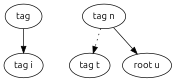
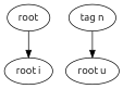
  digraph {
    fontname=Ubuntu
    node [fontname=Ubuntu]
    edge [fontname=Ubuntu style=solid]
-   n1 [label=tag]
-   n2 [label="tag i"]
+   n1 [label=root]
+   n2 [label="root i"]
    n3 [label="tag n"]
-   n4 [label="tag t"]
    n5 [label="root u"]
    n1 -> n2
-   n3 -> n4 [style=dotted]
    n3 -> n5
  }
